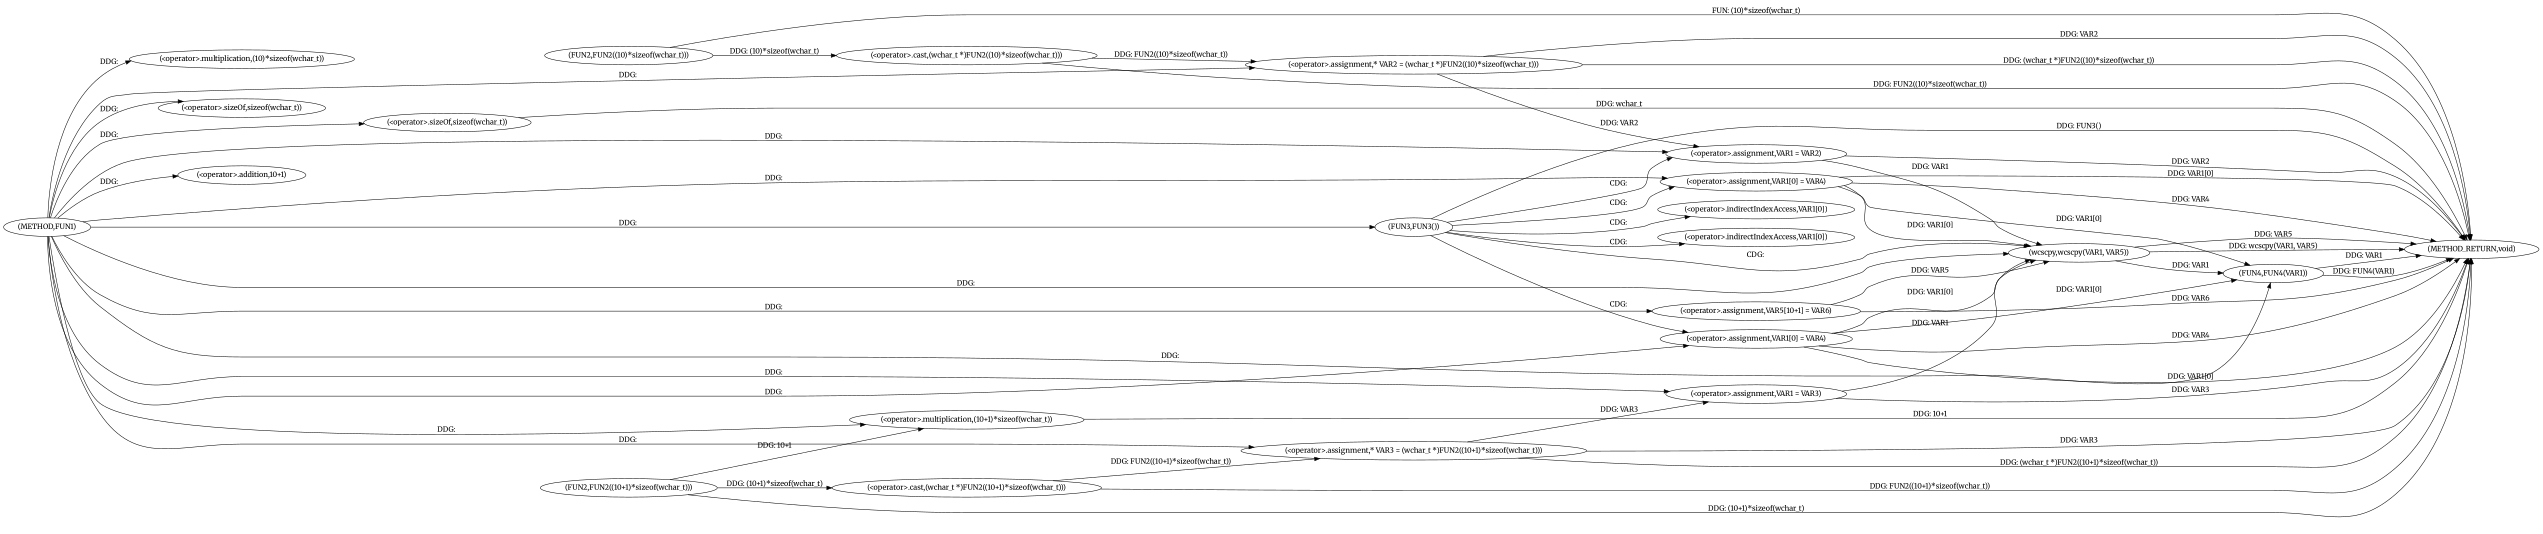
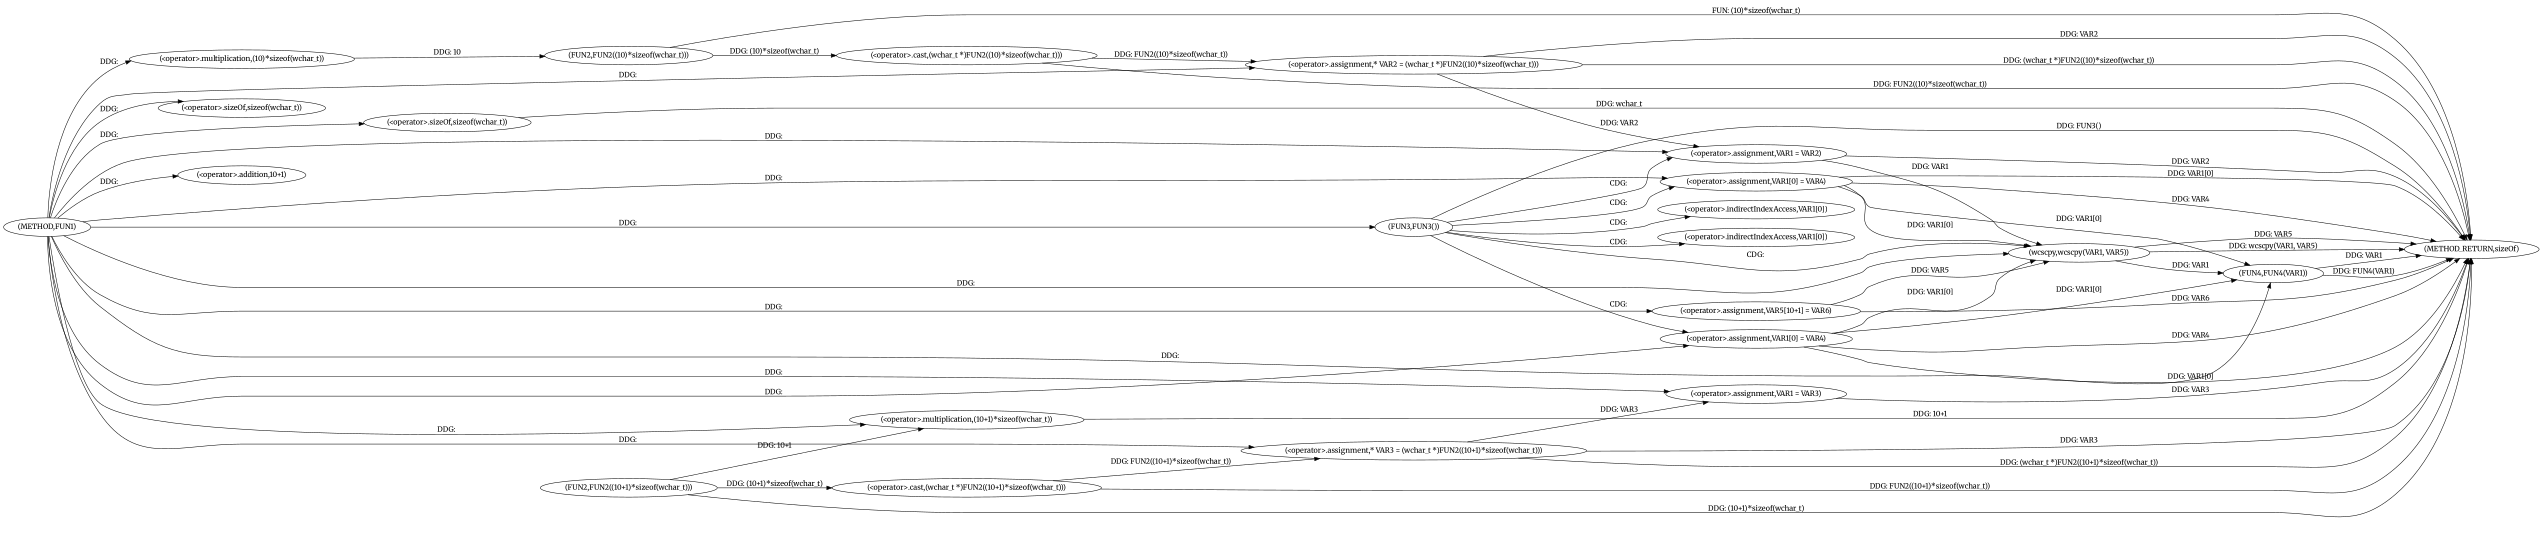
  digraph {
    fontname=Merriweather
    rankdir=LR
    node [fontname=Merriweather]
    edge [fontname=Merriweather]
    n1 [label="(METHOD,FUN1)"]
    n2 [label="(<operator>.assignment,* VAR2 = (wchar_t *)FUN2((10)*sizeof(wchar_t)))"]
    n3 [label="(<operator>.multiplication,(10)*sizeof(wchar_t))"]
    n4 [label="(<operator>.sizeOf,sizeof(wchar_t))"]
    n5 [label="(<operator>.assignment,* VAR3 = (wchar_t *)FUN2((10+1)*sizeof(wchar_t)))"]
    n6 [label="(<operator>.multiplication,(10+1)*sizeof(wchar_t))"]
    n7 [label="(<operator>.addition,10+1)"]
    n8 [label="(<operator>.sizeOf,sizeof(wchar_t))"]
    n9 [label="(FUN3,FUN3())"]
    n10 [label="(<operator>.assignment,VAR1 = VAR2)"]
    n11 [label="(<operator>.assignment,VAR1[0] = VAR4)"]
    n12 [label="(<operator>.assignment,VAR1 = VAR3)"]
    n13 [label="(<operator>.assignment,VAR1[0] = VAR4)"]
    n14 [label="(<operator>.assignment,VAR5[10+1] = VAR6)"]
    n15 [label="(wcscpy,wcscpy(VAR1, VAR5))"]
    n16 [label="(FUN4,FUN4(VAR1))"]
-   n17 [label="(METHOD_RETURN,void)"]
+   n17 [label="(METHOD_RETURN,sizeOf)"]
    n18 [label="(FUN2,FUN2((10)*sizeof(wchar_t)))"]
    n19 [label="(<operator>.indirectIndexAccess,VAR1[0])"]
    n20 [label="(<operator>.indirectIndexAccess,VAR1[0])"]
    n21 [label="(<operator>.cast,(wchar_t *)FUN2((10)*sizeof(wchar_t)))"]
    n22 [label="(<operator>.cast,(wchar_t *)FUN2((10+1)*sizeof(wchar_t)))"]
    n23 [label="(FUN2,FUN2((10+1)*sizeof(wchar_t)))"]
    n1 -> n2 [label="DDG: "]
    n1 -> n3 [label="DDG: "]
    n1 -> n4 [label="DDG: "]
    n1 -> n5 [label="DDG: "]
    n1 -> n6 [label="DDG: "]
    n1 -> n7 [label="DDG: "]
    n1 -> n8 [label="DDG: "]
    n1 -> n9 [label="DDG: "]
    n1 -> n10 [label="DDG: "]
    n1 -> n11 [label="DDG: "]
    n1 -> n12 [label="DDG: "]
    n1 -> n13 [label="DDG: "]
    n1 -> n14 [label="DDG: "]
    n1 -> n15 [label="DDG: "]
    n1 -> n16 [label="DDG: "]
    n2 -> n10 [label="DDG: VAR2"]
    n2 -> n17 [label="DDG: VAR2"]
    n2 -> n17 [label="DDG: (wchar_t *)FUN2((10)*sizeof(wchar_t))"]
+   n3 -> n18 [label="DDG: 10"]
    n5 -> n12 [label="DDG: VAR3"]
    n5 -> n17 [label="DDG: VAR3"]
    n5 -> n17 [label="DDG: (wchar_t *)FUN2((10+1)*sizeof(wchar_t))"]
    n6 -> n17 [label="DDG: 10+1"]
    n8 -> n17 [label="DDG: wchar_t"]
    n9 -> n10 [label="CDG: "]
    n9 -> n11 [label="CDG: "]
    n9 -> n13 [label="CDG: "]
    n9 -> n15 [label="CDG: "]
    n9 -> n17 [label="DDG: FUN3()"]
    n9 -> n19 [label="CDG: "]
    n9 -> n20 [label="CDG: "]
    n10 -> n15 [label="DDG: VAR1"]
    n10 -> n17 [label="DDG: VAR2"]
    n11 -> n15 [label="DDG: VAR1[0]"]
    n11 -> n16 [label="DDG: VAR1[0]"]
    n11 -> n17 [label="DDG: VAR1[0]"]
    n11 -> n17 [label="DDG: VAR4"]
-   n12 -> n15 [label="DDG: VAR1"]
    n12 -> n17 [label="DDG: VAR3"]
    n13 -> n15 [label="DDG: VAR1[0]"]
    n13 -> n16 [label="DDG: VAR1[0]"]
    n13 -> n17 [label="DDG: VAR1[0]"]
    n13 -> n17 [label="DDG: VAR4"]
    n14 -> n15 [label="DDG: VAR5"]
    n14 -> n17 [label="DDG: VAR6"]
    n15 -> n16 [label="DDG: VAR1"]
    n15 -> n17 [label="DDG: wcscpy(VAR1, VAR5)"]
    n15 -> n17 [label="DDG: VAR5"]
    n16 -> n17 [label="DDG: VAR1"]
    n16 -> n17 [label="DDG: FUN4(VAR1)"]
    n18 -> n17 [label="FUN: (10)*sizeof(wchar_t)"]
    n18 -> n21 [label="DDG: (10)*sizeof(wchar_t)"]
    n21 -> n2 [label="DDG: FUN2((10)*sizeof(wchar_t))"]
    n21 -> n17 [label="DDG: FUN2((10)*sizeof(wchar_t))"]
    n22 -> n5 [label="DDG: FUN2((10+1)*sizeof(wchar_t))"]
    n22 -> n17 [label="DDG: FUN2((10+1)*sizeof(wchar_t))"]
    n23 -> n6 [label="DDG: 10+1"]
    n23 -> n17 [label="DDG: (10+1)*sizeof(wchar_t)"]
    n23 -> n22 [label="DDG: (10+1)*sizeof(wchar_t)"]
  }
